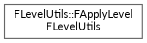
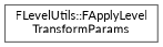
  digraph {
    rankdir=LR
    fontname=Lato
-   n1 [color=grey40 fillcolor=white fontname=Lato fontsize=10 height=0.2 label="FLevelUtils::FApplyLevel\lFLevelUtils" shape=box style=filled width=0.4]
+   n1 [color=grey40 fillcolor=white fontname=Lato fontsize=10 height=0.2 label="FLevelUtils::FApplyLevel\lTransformParams" shape=box style=filled width=0.4]
  }
